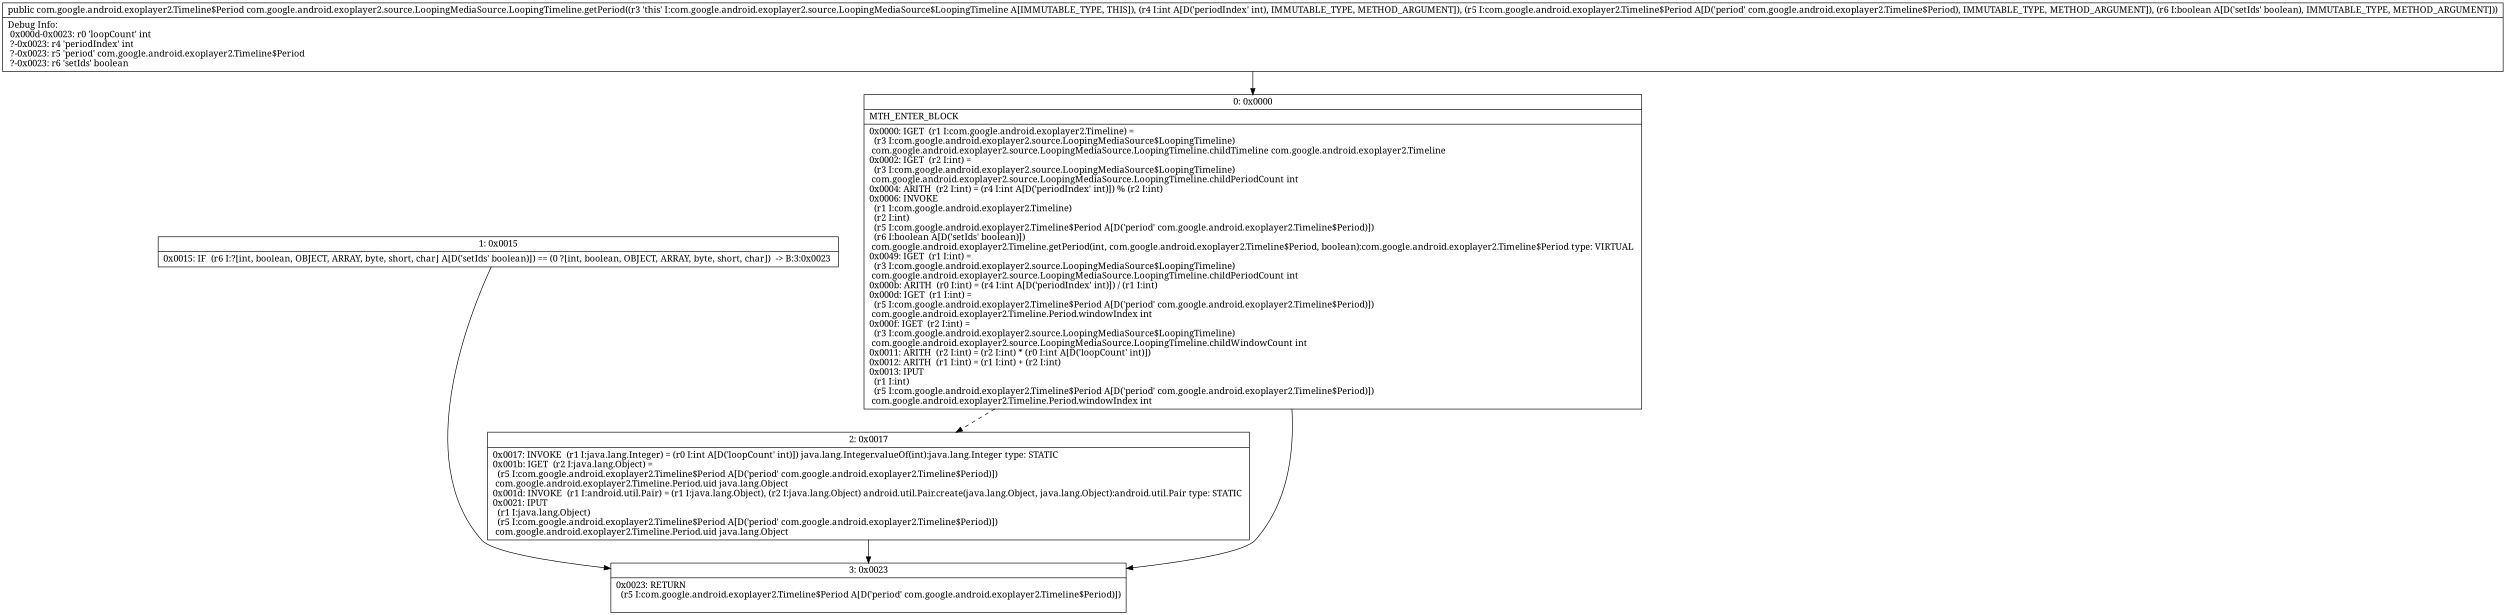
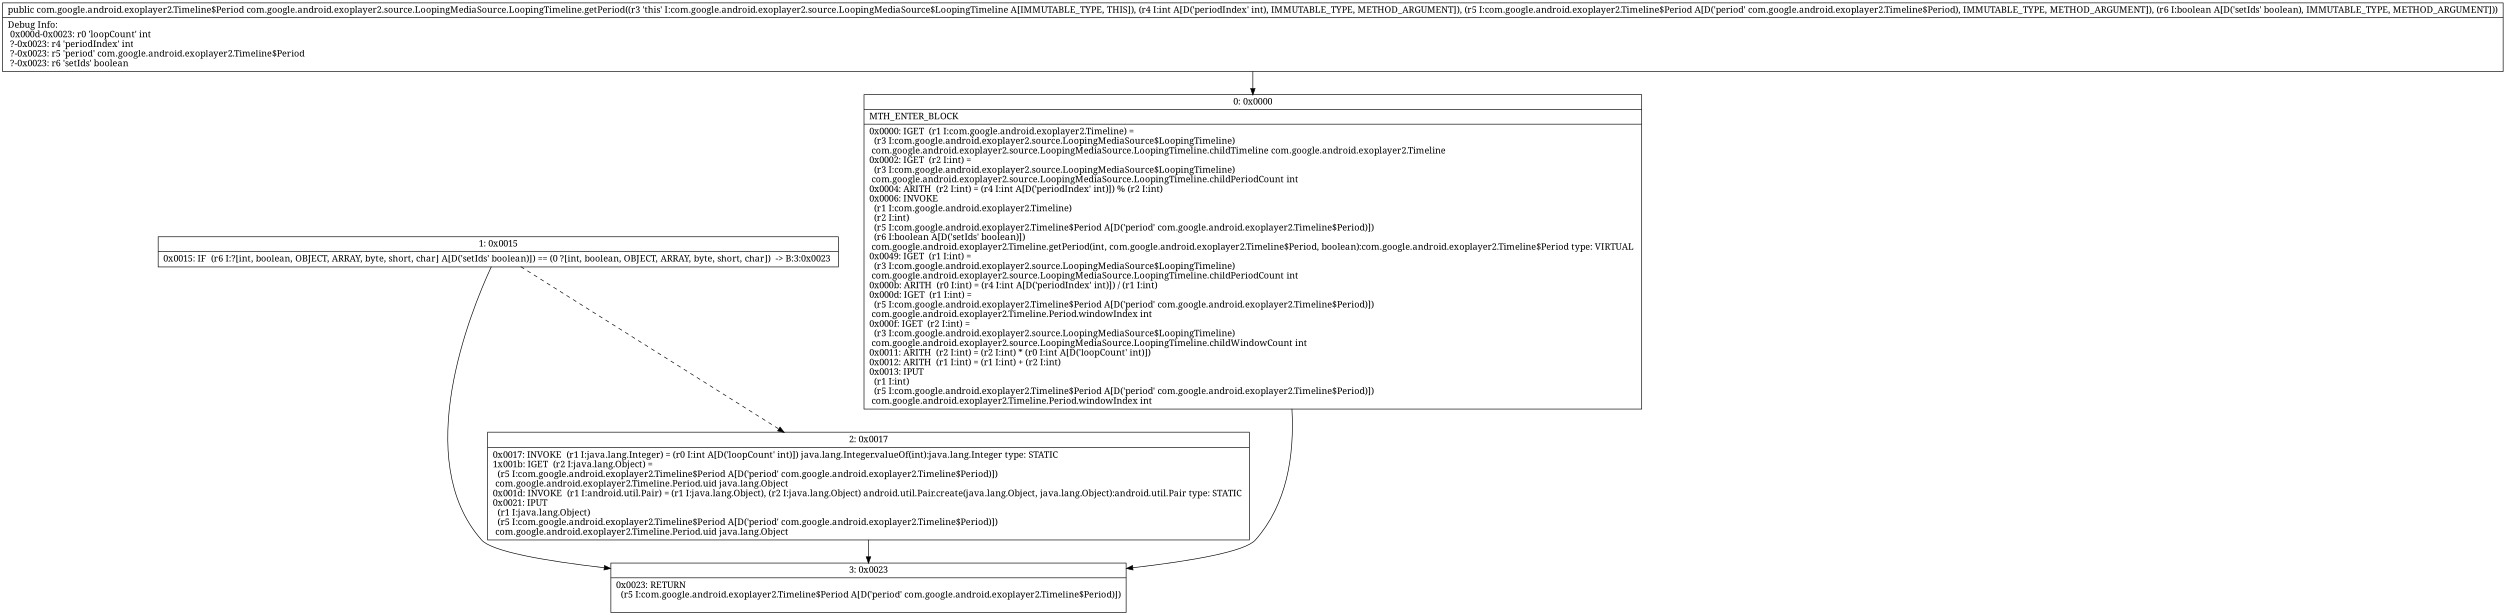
  digraph {
    fontname="Noto Serif"
    node [fontname="Noto Serif" shape=record]
    edge [fontname="Noto Serif"]
    n1 [label="{0\:\ 0x0000|MTH_ENTER_BLOCK\l|0x0000: IGET  (r1 I:com.google.android.exoplayer2.Timeline) = \l  (r3 I:com.google.android.exoplayer2.source.LoopingMediaSource$LoopingTimeline)\l com.google.android.exoplayer2.source.LoopingMediaSource.LoopingTimeline.childTimeline com.google.android.exoplayer2.Timeline \l0x0002: IGET  (r2 I:int) = \l  (r3 I:com.google.android.exoplayer2.source.LoopingMediaSource$LoopingTimeline)\l com.google.android.exoplayer2.source.LoopingMediaSource.LoopingTimeline.childPeriodCount int \l0x0004: ARITH  (r2 I:int) = (r4 I:int A[D('periodIndex' int)]) % (r2 I:int) \l0x0006: INVOKE  \l  (r1 I:com.google.android.exoplayer2.Timeline)\l  (r2 I:int)\l  (r5 I:com.google.android.exoplayer2.Timeline$Period A[D('period' com.google.android.exoplayer2.Timeline$Period)])\l  (r6 I:boolean A[D('setIds' boolean)])\l com.google.android.exoplayer2.Timeline.getPeriod(int, com.google.android.exoplayer2.Timeline$Period, boolean):com.google.android.exoplayer2.Timeline$Period type: VIRTUAL \l0x0049: IGET  (r1 I:int) = \l  (r3 I:com.google.android.exoplayer2.source.LoopingMediaSource$LoopingTimeline)\l com.google.android.exoplayer2.source.LoopingMediaSource.LoopingTimeline.childPeriodCount int \l0x000b: ARITH  (r0 I:int) = (r4 I:int A[D('periodIndex' int)]) \/ (r1 I:int) \l0x000d: IGET  (r1 I:int) = \l  (r5 I:com.google.android.exoplayer2.Timeline$Period A[D('period' com.google.android.exoplayer2.Timeline$Period)])\l com.google.android.exoplayer2.Timeline.Period.windowIndex int \l0x000f: IGET  (r2 I:int) = \l  (r3 I:com.google.android.exoplayer2.source.LoopingMediaSource$LoopingTimeline)\l com.google.android.exoplayer2.source.LoopingMediaSource.LoopingTimeline.childWindowCount int \l0x0011: ARITH  (r2 I:int) = (r2 I:int) * (r0 I:int A[D('loopCount' int)]) \l0x0012: ARITH  (r1 I:int) = (r1 I:int) + (r2 I:int) \l0x0013: IPUT  \l  (r1 I:int)\l  (r5 I:com.google.android.exoplayer2.Timeline$Period A[D('period' com.google.android.exoplayer2.Timeline$Period)])\l com.google.android.exoplayer2.Timeline.Period.windowIndex int \l}"]
    n2 [label="{3\:\ 0x0023|0x0023: RETURN  \l  (r5 I:com.google.android.exoplayer2.Timeline$Period A[D('period' com.google.android.exoplayer2.Timeline$Period)])\l \l}"]
    n3 [label="{1\:\ 0x0015|0x0015: IF  (r6 I:?[int, boolean, OBJECT, ARRAY, byte, short, char] A[D('setIds' boolean)]) == (0 ?[int, boolean, OBJECT, ARRAY, byte, short, char])  \-\> B:3:0x0023 \l}"]
-   n4 [label="{2\:\ 0x0017|0x0017: INVOKE  (r1 I:java.lang.Integer) = (r0 I:int A[D('loopCount' int)]) java.lang.Integer.valueOf(int):java.lang.Integer type: STATIC \l0x001b: IGET  (r2 I:java.lang.Object) = \l  (r5 I:com.google.android.exoplayer2.Timeline$Period A[D('period' com.google.android.exoplayer2.Timeline$Period)])\l com.google.android.exoplayer2.Timeline.Period.uid java.lang.Object \l0x001d: INVOKE  (r1 I:android.util.Pair) = (r1 I:java.lang.Object), (r2 I:java.lang.Object) android.util.Pair.create(java.lang.Object, java.lang.Object):android.util.Pair type: STATIC \l0x0021: IPUT  \l  (r1 I:java.lang.Object)\l  (r5 I:com.google.android.exoplayer2.Timeline$Period A[D('period' com.google.android.exoplayer2.Timeline$Period)])\l com.google.android.exoplayer2.Timeline.Period.uid java.lang.Object \l}"]
+   n4 [label="{2\:\ 0x0017|0x0017: INVOKE  (r1 I:java.lang.Integer) = (r0 I:int A[D('loopCount' int)]) java.lang.Integer.valueOf(int):java.lang.Integer type: STATIC \l1x001b: IGET  (r2 I:java.lang.Object) = \l  (r5 I:com.google.android.exoplayer2.Timeline$Period A[D('period' com.google.android.exoplayer2.Timeline$Period)])\l com.google.android.exoplayer2.Timeline.Period.uid java.lang.Object \l0x001d: INVOKE  (r1 I:android.util.Pair) = (r1 I:java.lang.Object), (r2 I:java.lang.Object) android.util.Pair.create(java.lang.Object, java.lang.Object):android.util.Pair type: STATIC \l0x0021: IPUT  \l  (r1 I:java.lang.Object)\l  (r5 I:com.google.android.exoplayer2.Timeline$Period A[D('period' com.google.android.exoplayer2.Timeline$Period)])\l com.google.android.exoplayer2.Timeline.Period.uid java.lang.Object \l}"]
    n5 [label="{public com.google.android.exoplayer2.Timeline$Period com.google.android.exoplayer2.source.LoopingMediaSource.LoopingTimeline.getPeriod((r3 'this' I:com.google.android.exoplayer2.source.LoopingMediaSource$LoopingTimeline A[IMMUTABLE_TYPE, THIS]), (r4 I:int A[D('periodIndex' int), IMMUTABLE_TYPE, METHOD_ARGUMENT]), (r5 I:com.google.android.exoplayer2.Timeline$Period A[D('period' com.google.android.exoplayer2.Timeline$Period), IMMUTABLE_TYPE, METHOD_ARGUMENT]), (r6 I:boolean A[D('setIds' boolean), IMMUTABLE_TYPE, METHOD_ARGUMENT]))  | Debug Info:\l  0x000d\-0x0023: r0 'loopCount' int\l  ?\-0x0023: r4 'periodIndex' int\l  ?\-0x0023: r5 'period' com.google.android.exoplayer2.Timeline$Period\l  ?\-0x0023: r6 'setIds' boolean\l}"]
    n1 -> n2
    n3 -> n2
-   n1 -> n4 [style=dashed]
+   n3 -> n4 [style=dashed]
    n4 -> n2
    n5 -> n1
  }
